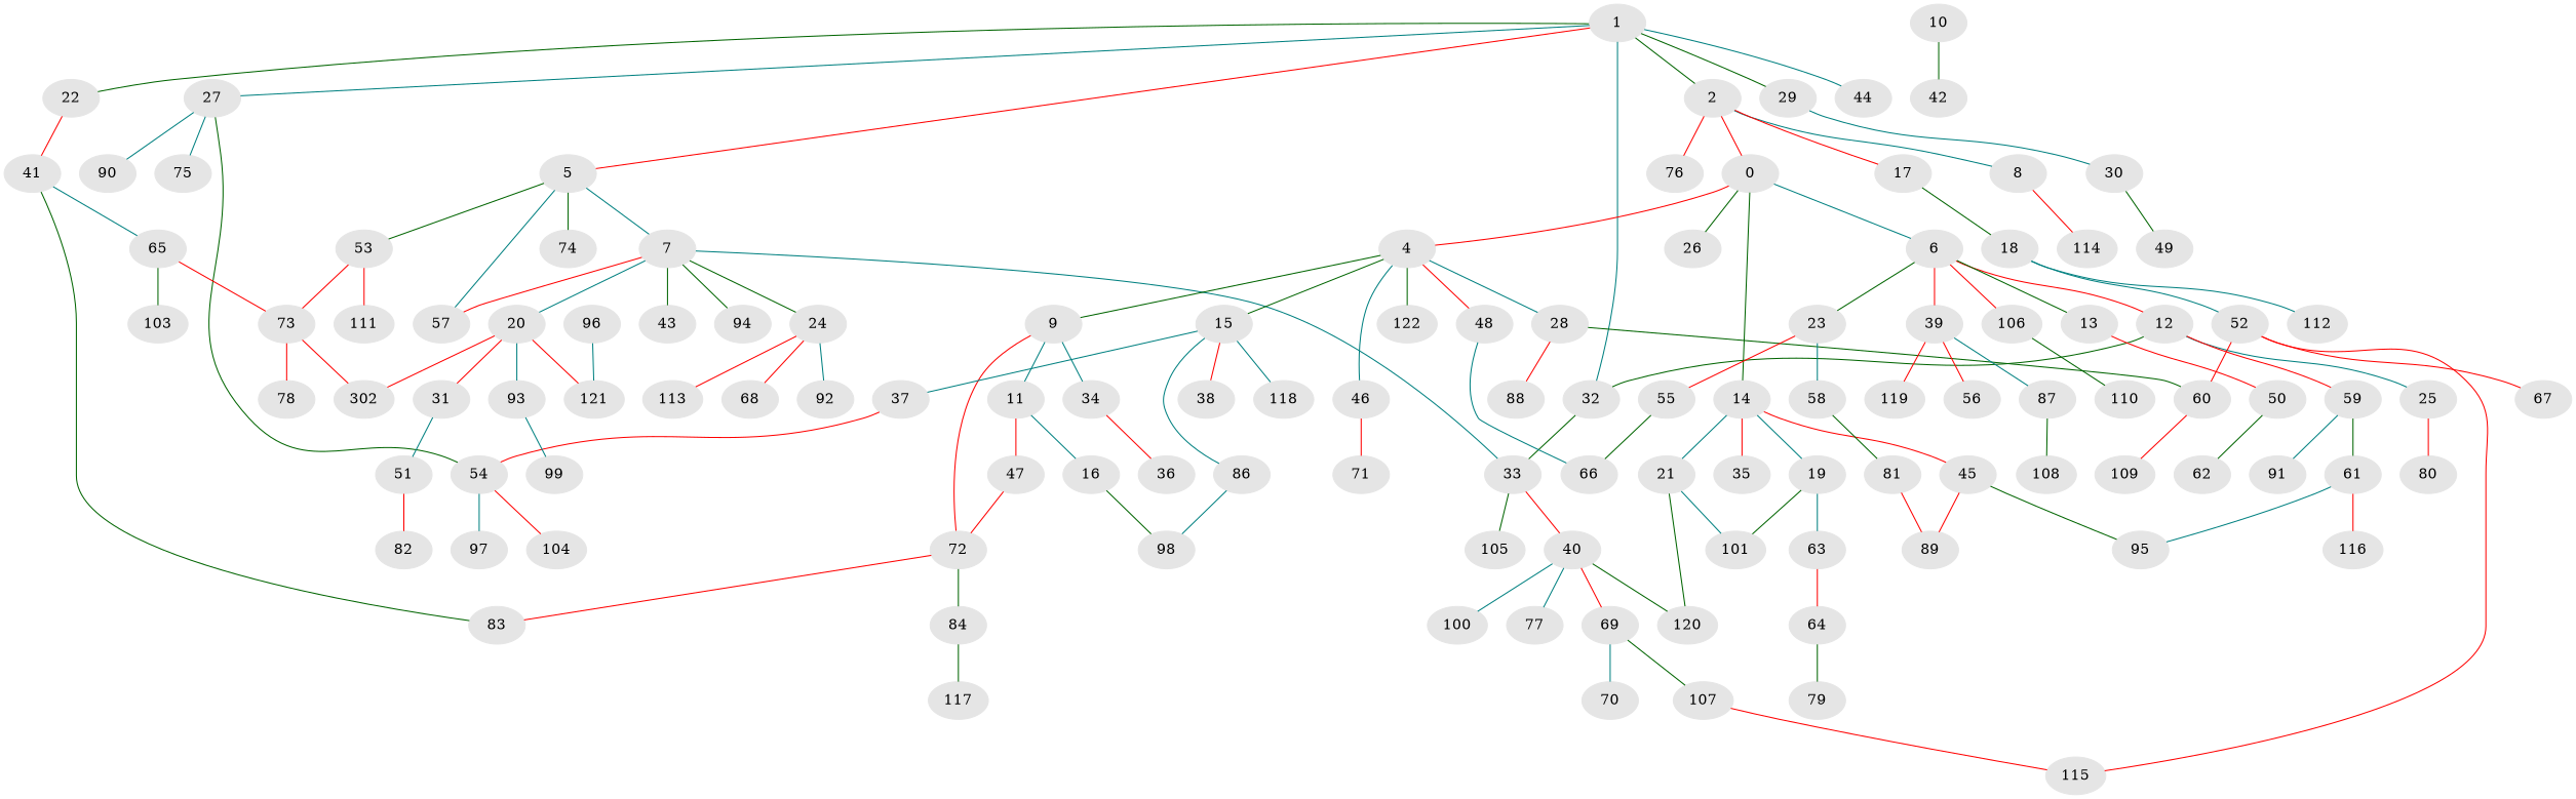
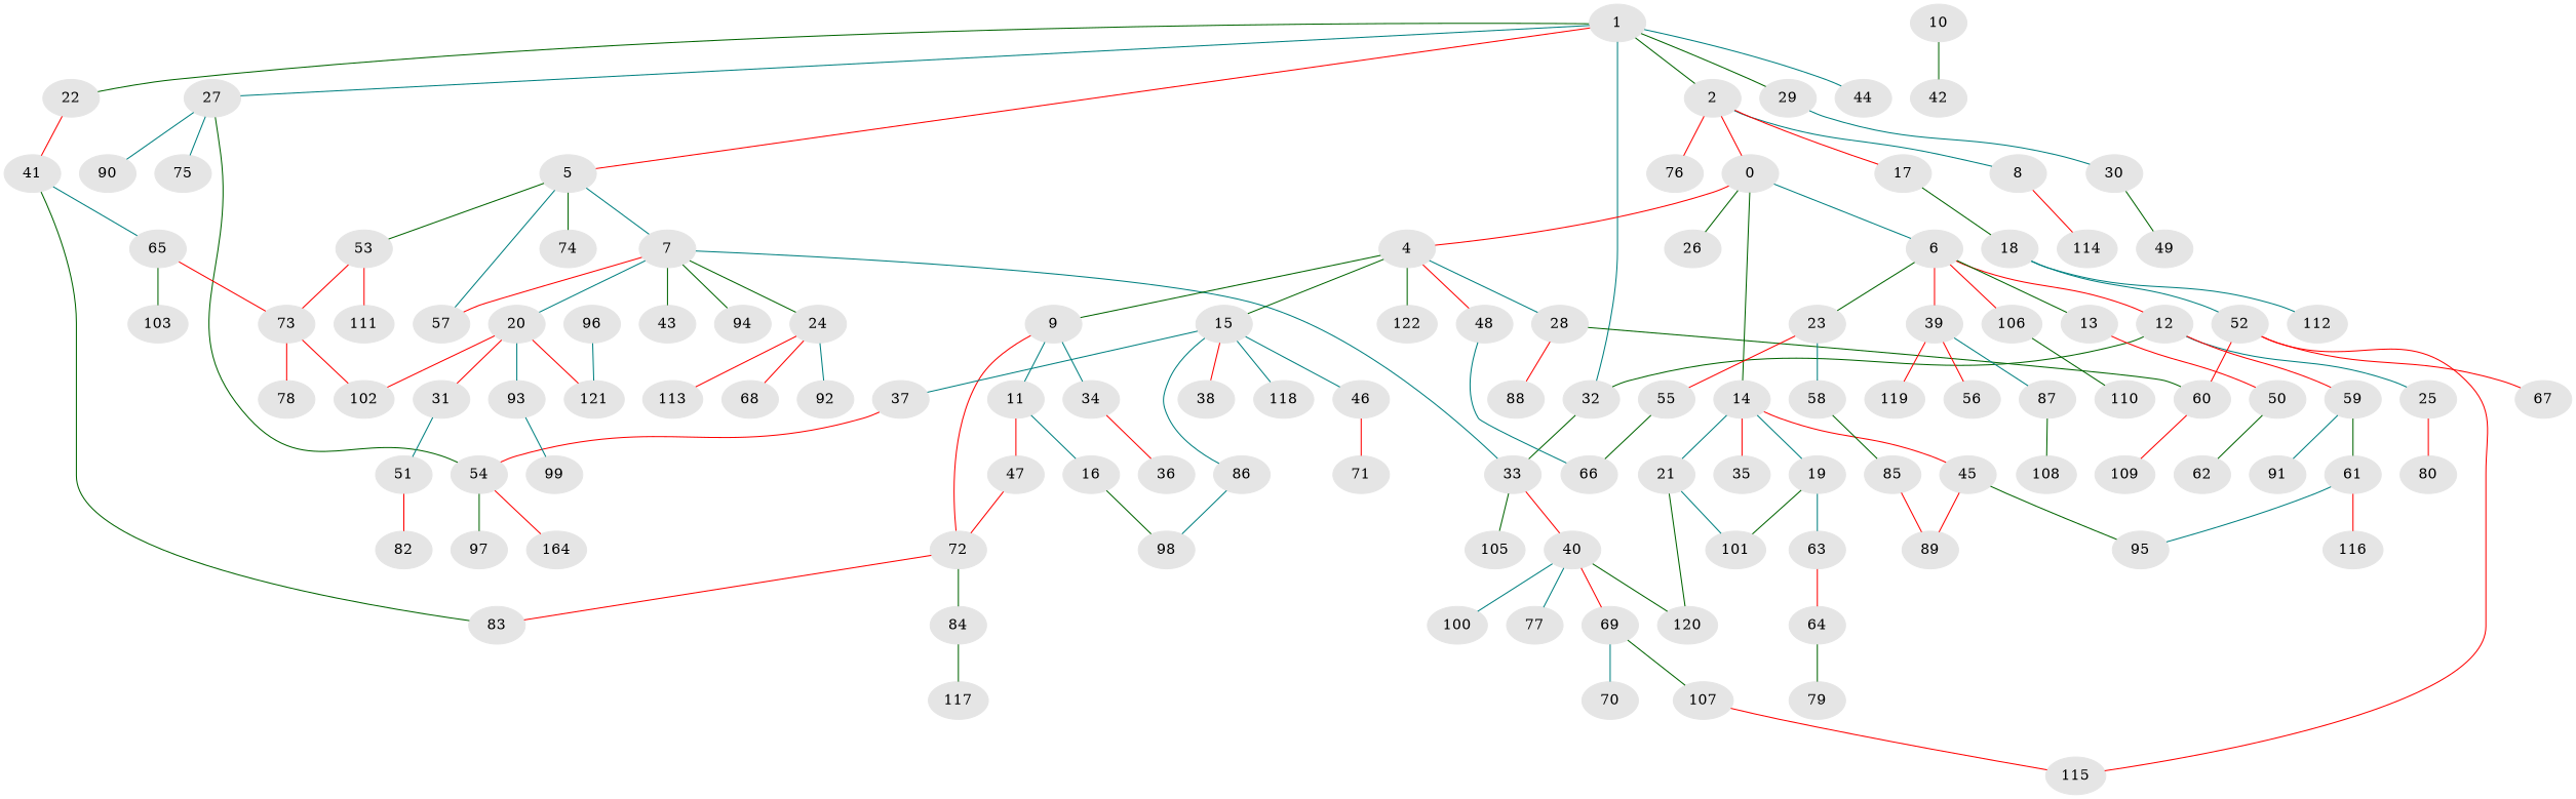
  graph {
    node [color=gray90 style=filled]
    edge [color=red]
    1
    2
    5
    22
    27
    29
    32
    44
    n9 [label=0]
    8
    17
    76
    7
    53
    57
    74
    41
    54
    75
    90
    30
    33
    4
    6
    14
    26
    114
    18
    9
    15
    28
    46
    48
    122
    12
    13
    23
    39
    106
    19
    21
    35
    45
    11
    34
    72
    37
    38
    86
    118
    60
    88
    71
    66
    20
    24
    43
    94
    73
    111
    25
    59
    50
    55
    58
    56
    87
    119
    110
    10
    42
    31
    93
-   102 [label=302]
+   102
    121
    68
    92
    113
    40
    105
    16
    47
    36
    84
    117
    98
    80
    61
    91
    62
    63
    101
    120
    89
    95
    52
    112
    67
    115
    64
    51
    99
    65
    83
-   85 [label=81]
+   85
    97
-   104
+   104 [label=164]
    109
    49
    82
    69
    77
    100
    108
    70
    107
    103
    78
    116
    79
    96
    1 -- 2 [color=darkgreen]
    1 -- 5
    1 -- 22 [color=darkgreen]
    1 -- 27 [color=teal]
    1 -- 29 [color=darkgreen]
    1 -- 32 [color=teal]
    1 -- 44 [color=teal]
    2 -- n9
    2 -- 8 [color=teal]
    2 -- 17
    2 -- 76
    5 -- 7 [color=teal]
    5 -- 53 [color=darkgreen]
    5 -- 57 [color=teal]
    5 -- 74 [color=darkgreen]
    22 -- 41
    27 -- 54 [color=darkgreen]
    27 -- 75 [color=teal]
    27 -- 90 [color=teal]
    29 -- 30 [color=teal]
    32 -- 33 [color=darkgreen]
    n9 -- 4
    n9 -- 6 [color=teal]
    n9 -- 14 [color=darkgreen]
    n9 -- 26 [color=darkgreen]
    8 -- 114
    17 -- 18 [color=darkgreen]
    7 -- 57
    7 -- 33 [color=teal]
    7 -- 20 [color=teal]
    7 -- 24 [color=darkgreen]
    7 -- 43 [color=darkgreen]
    7 -- 94 [color=darkgreen]
    53 -- 73
    53 -- 111
    41 -- 65 [color=teal]
    41 -- 83 [color=darkgreen]
-   54 -- 97 [color=teal]
+   54 -- 97 [color=darkgreen]
    54 -- 104
    30 -- 49 [color=darkgreen]
    33 -- 40
    33 -- 105 [color=darkgreen]
    4 -- 9 [color=darkgreen]
    4 -- 15 [color=darkgreen]
    4 -- 28 [color=teal]
-   4 -- 46 [color=teal]
+   15 -- 46 [color=teal]
    4 -- 48
    4 -- 122 [color=darkgreen]
    6 -- 12
    6 -- 13 [color=darkgreen]
    6 -- 23 [color=darkgreen]
    6 -- 39
    6 -- 106
    14 -- 19 [color=teal]
    14 -- 21 [color=teal]
    14 -- 35
    14 -- 45
    18 -- 52 [color=teal]
    18 -- 112 [color=teal]
    9 -- 11 [color=teal]
    9 -- 34 [color=teal]
    9 -- 72
    15 -- 37 [color=teal]
    15 -- 38
    15 -- 86 [color=teal]
    15 -- 118 [color=teal]
    28 -- 60 [color=darkgreen]
    28 -- 88
    46 -- 71
    48 -- 66 [color=teal]
    12 -- 32 [color=darkgreen]
    12 -- 25 [color=teal]
    12 -- 59
    13 -- 50
    23 -- 55
    23 -- 58 [color=teal]
    39 -- 56
    39 -- 87 [color=teal]
    39 -- 119
    106 -- 110 [color=darkgreen]
    19 -- 63 [color=teal]
    19 -- 101 [color=darkgreen]
    21 -- 101 [color=teal]
    21 -- 120 [color=darkgreen]
    45 -- 89
    45 -- 95 [color=darkgreen]
    11 -- 16 [color=teal]
    11 -- 47
    34 -- 36
    72 -- 84 [color=darkgreen]
    72 -- 83
    37 -- 54
    86 -- 98 [color=teal]
    60 -- 109
    20 -- 31
    20 -- 93 [color=teal]
    20 -- 102
    20 -- 121
    24 -- 68
    24 -- 92 [color=teal]
    24 -- 113
    73 -- 102
    73 -- 78
    25 -- 80
    59 -- 61 [color=darkgreen]
    59 -- 91 [color=teal]
    50 -- 62 [color=darkgreen]
    55 -- 66 [color=darkgreen]
    58 -- 85 [color=darkgreen]
    87 -- 108 [color=darkgreen]
    10 -- 42 [color=darkgreen]
    31 -- 51 [color=teal]
    93 -- 99 [color=teal]
    40 -- 120 [color=darkgreen]
    40 -- 69
    40 -- 77 [color=teal]
    40 -- 100 [color=teal]
    16 -- 98 [color=darkgreen]
    47 -- 72
    84 -- 117 [color=darkgreen]
    61 -- 95 [color=teal]
    61 -- 116
    63 -- 64
    52 -- 60
    52 -- 67
    52 -- 115
    64 -- 79 [color=darkgreen]
    51 -- 82
    65 -- 73
    65 -- 103 [color=darkgreen]
    85 -- 89
    69 -- 70 [color=teal]
    69 -- 107 [color=darkgreen]
    107 -- 115
    96 -- 121 [color=teal]
  }
